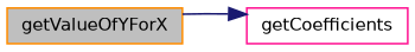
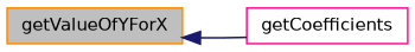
  digraph {
    rankdir=LR
    node [fontname=Helvetica fontsize=10 shape=record style=filled]
    n1 [color=darkorange fillcolor=grey75 fontcolor=black height=0.2 label=getValueOfYForX width=0.4]
    n2 [color=deeppink fillcolor=white height=0.2 label=getCoefficients width=0.4]
-   n2 -> n1 [color=midnightblue dir=back fontname=Helvetica fontsize=10 labelfontname=Helvetica labelfontsize=10 style=solid]
+   n1 -> n2 [color=midnightblue dir=back fontname=Helvetica fontsize=10 labelfontname=Helvetica labelfontsize=10 style=solid]
  }
